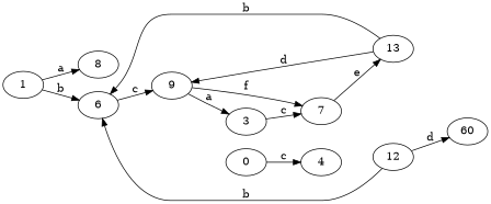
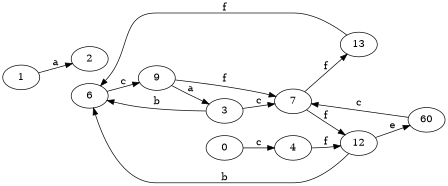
  strict digraph {
    rankdir=LR
    1
-   2 [label=8]
+   2
    6
    9
    3
    7
    12
    13
    4
    n10 [label=60]
    0
    1 -> 2 [label=a]
-   1 -> 6 [label=b]
+   3 -> 6 [label=b]
    6 -> 9 [label=c]
    9 -> 3 [label=a]
    9 -> 7 [label=f]
    3 -> 7 [label=c]
-   7 -> 13 [label=e]
+   7 -> 12 [label=f]
+   7 -> 13 [label=f]
    12 -> 6 [label=b]
-   12 -> n10 [label=d]
-   13 -> 6 [label=b]
-   13 -> 9 [label=d]
+   12 -> n10 [label=e]
+   13 -> 6 [label=f]
+   4 -> 12 [label=f]
+   n10 -> 7 [label=c]
    0 -> 4 [label=c]
  }
